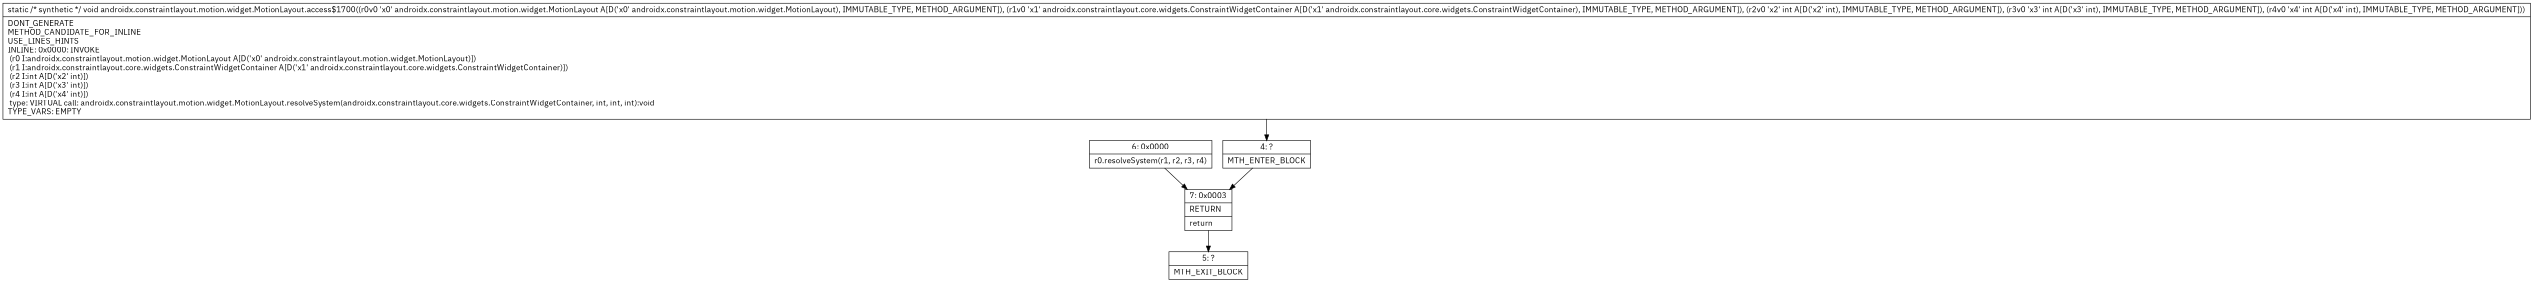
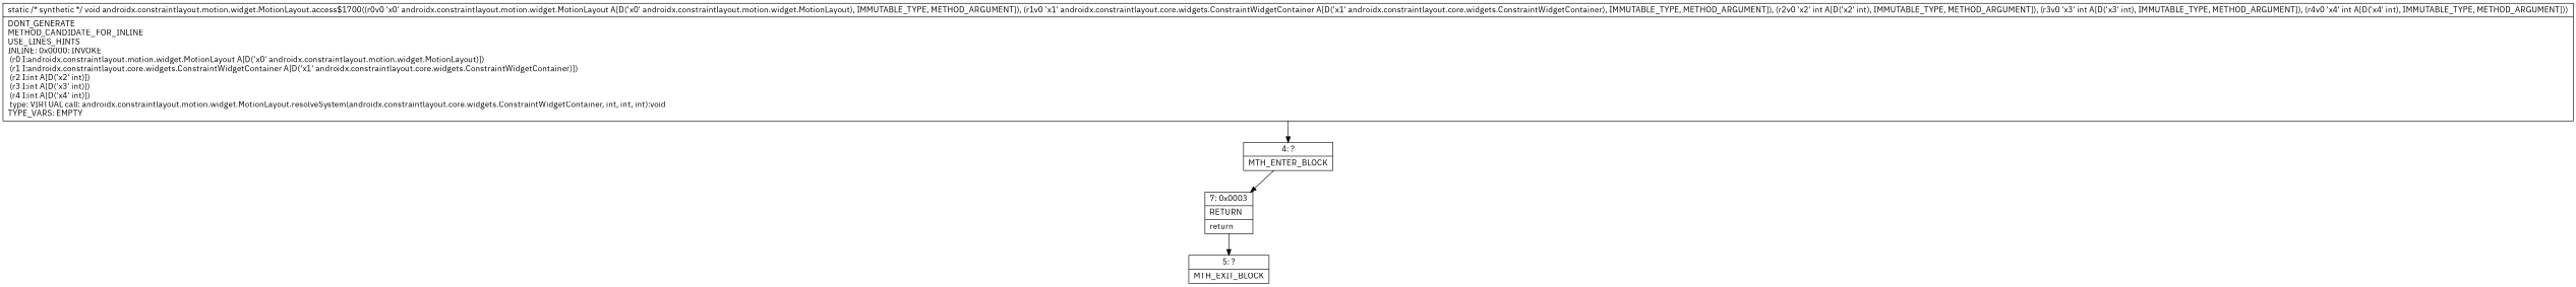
  digraph {
    fontname="IBM Plex Sans"
    node [fontname="IBM Plex Sans" shape=record]
    edge [fontname="IBM Plex Sans"]
    n1 [label="{4\:\ ?|MTH_ENTER_BLOCK\l}"]
    n2 [label="{7\:\ 0x0003|RETURN\l|return\l}"]
-   n3 [label="{6\:\ 0x0000|r0.resolveSystem(r1, r2, r3, r4)\l}"]
    n4 [label="{5\:\ ?|MTH_EXIT_BLOCK\l}"]
    n5 [label="{static \/* synthetic *\/ void androidx.constraintlayout.motion.widget.MotionLayout.access$1700((r0v0 'x0' androidx.constraintlayout.motion.widget.MotionLayout A[D('x0' androidx.constraintlayout.motion.widget.MotionLayout), IMMUTABLE_TYPE, METHOD_ARGUMENT]), (r1v0 'x1' androidx.constraintlayout.core.widgets.ConstraintWidgetContainer A[D('x1' androidx.constraintlayout.core.widgets.ConstraintWidgetContainer), IMMUTABLE_TYPE, METHOD_ARGUMENT]), (r2v0 'x2' int A[D('x2' int), IMMUTABLE_TYPE, METHOD_ARGUMENT]), (r3v0 'x3' int A[D('x3' int), IMMUTABLE_TYPE, METHOD_ARGUMENT]), (r4v0 'x4' int A[D('x4' int), IMMUTABLE_TYPE, METHOD_ARGUMENT]))  | DONT_GENERATE\lMETHOD_CANDIDATE_FOR_INLINE\lUSE_LINES_HINTS\lINLINE: 0x0000: INVOKE  \l  (r0 I:androidx.constraintlayout.motion.widget.MotionLayout A[D('x0' androidx.constraintlayout.motion.widget.MotionLayout)])\l  (r1 I:androidx.constraintlayout.core.widgets.ConstraintWidgetContainer A[D('x1' androidx.constraintlayout.core.widgets.ConstraintWidgetContainer)])\l  (r2 I:int A[D('x2' int)])\l  (r3 I:int A[D('x3' int)])\l  (r4 I:int A[D('x4' int)])\l type: VIRTUAL call: androidx.constraintlayout.motion.widget.MotionLayout.resolveSystem(androidx.constraintlayout.core.widgets.ConstraintWidgetContainer, int, int, int):void\lTYPE_VARS: EMPTY\l}"]
    n1 -> n2
    n2 -> n4
-   n3 -> n2
    n5 -> n1
  }
